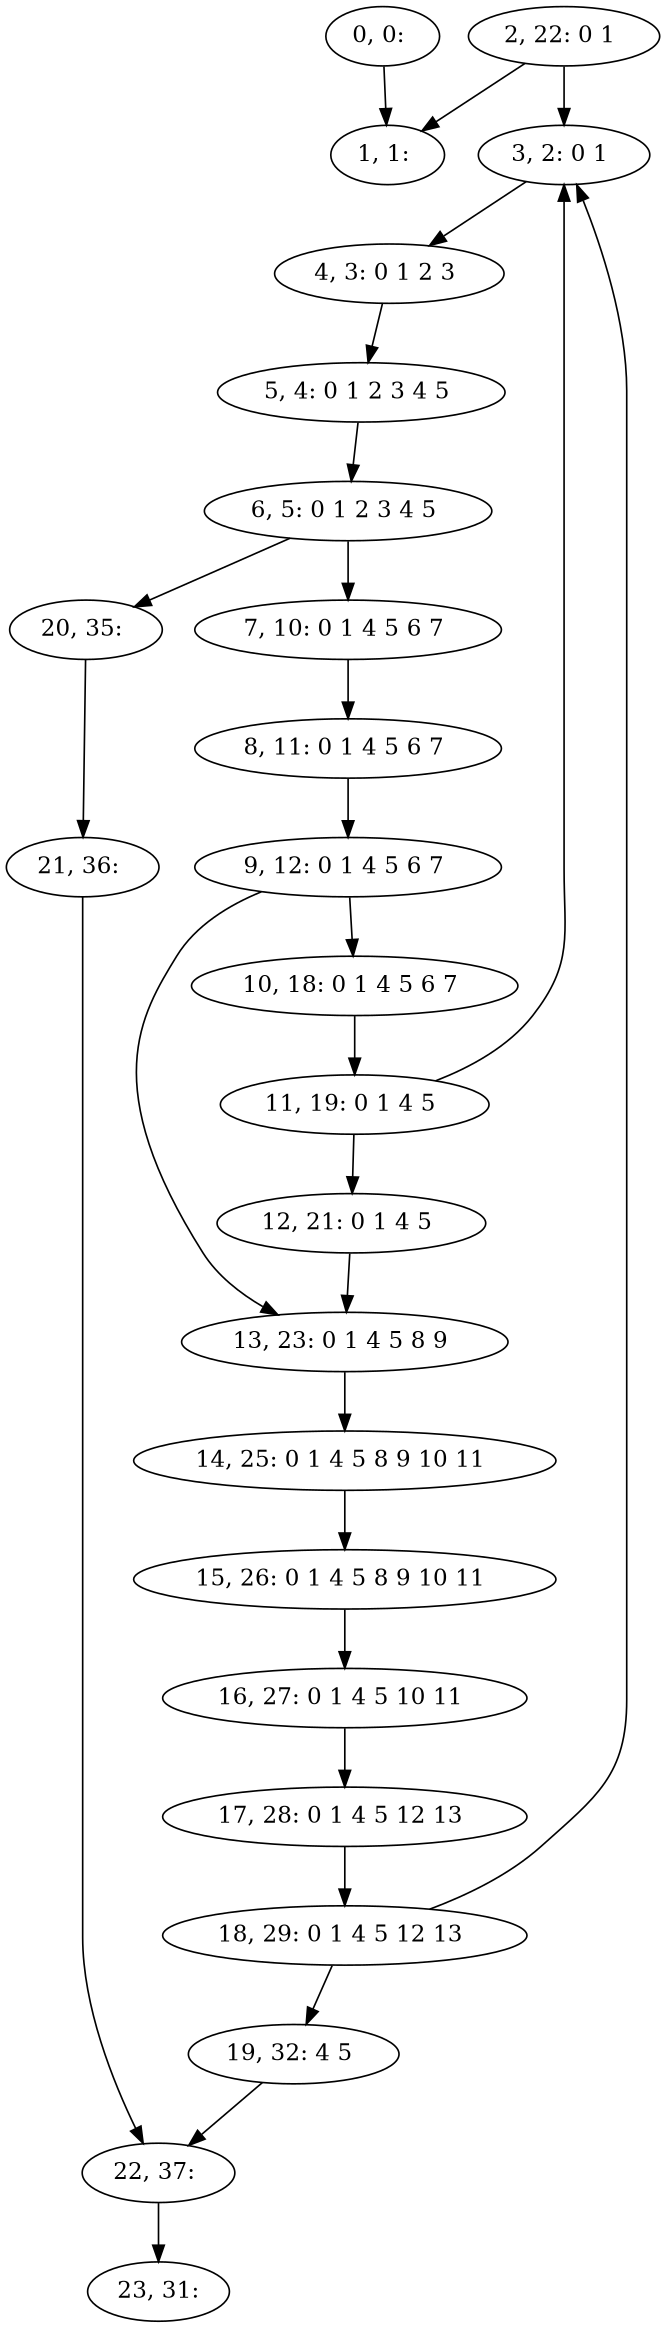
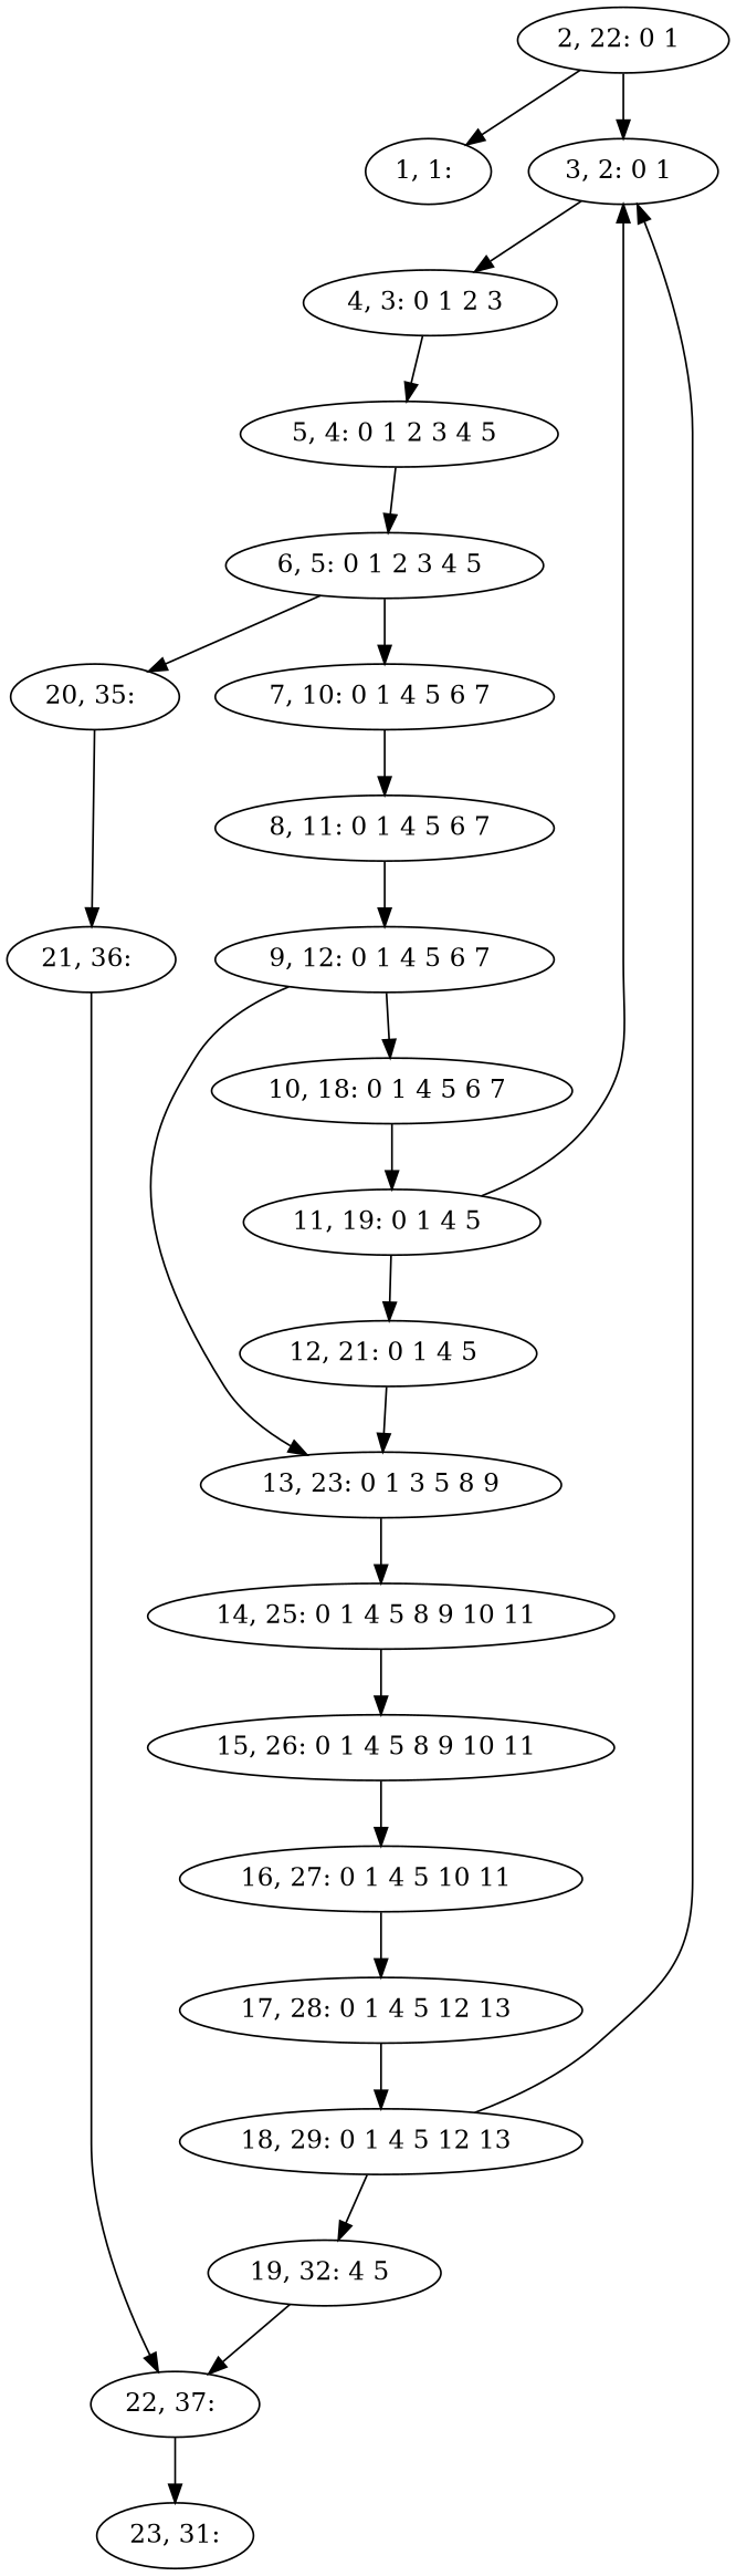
  digraph {
-   n1 [label="0, 0: "]
    n2 [label="1, 1: "]
    n3 [label="2, 22: 0 1 "]
    n4 [label="3, 2: 0 1 "]
    n5 [label="4, 3: 0 1 2 3 "]
    n6 [label="5, 4: 0 1 2 3 4 5 "]
    n7 [label="6, 5: 0 1 2 3 4 5 "]
    n8 [label="7, 10: 0 1 4 5 6 7 "]
    n9 [label="20, 35: "]
    n10 [label="8, 11: 0 1 4 5 6 7 "]
    n11 [label="21, 36: "]
    n12 [label="9, 12: 0 1 4 5 6 7 "]
    n13 [label="10, 18: 0 1 4 5 6 7 "]
-   n14 [label="13, 23: 0 1 4 5 8 9 "]
+   n14 [label="13, 23: 0 1 3 5 8 9"]
    n15 [label="11, 19: 0 1 4 5 "]
    n16 [label="12, 21: 0 1 4 5 "]
    n17 [label="14, 25: 0 1 4 5 8 9 10 11 "]
    n18 [label="15, 26: 0 1 4 5 8 9 10 11 "]
    n19 [label="16, 27: 0 1 4 5 10 11 "]
    n20 [label="17, 28: 0 1 4 5 12 13 "]
    n21 [label="18, 29: 0 1 4 5 12 13 "]
    n22 [label="19, 32: 4 5 "]
    n23 [label="22, 37: "]
    n24 [label="23, 31:"]
-   n1 -> n2
    n3 -> n2
    n3 -> n4
    n4 -> n5
    n5 -> n6
    n6 -> n7
    n7 -> n8
    n7 -> n9
    n8 -> n10
    n9 -> n11
    n10 -> n12
    n11 -> n23
    n12 -> n13
    n12 -> n14
    n13 -> n15
    n14 -> n17
    n15 -> n4
    n15 -> n16
    n16 -> n14
    n17 -> n18
    n18 -> n19
    n19 -> n20
    n20 -> n21
    n21 -> n4
    n21 -> n22
    n22 -> n23
    n23 -> n24
  }
